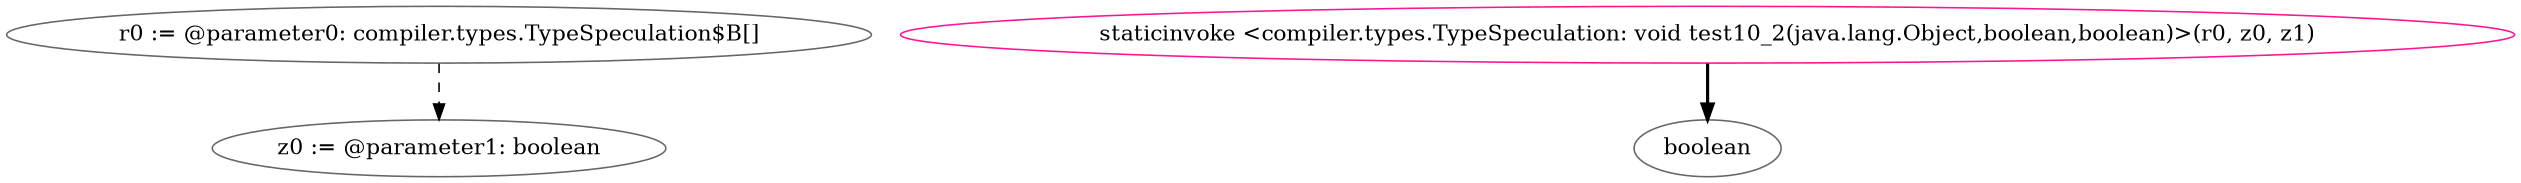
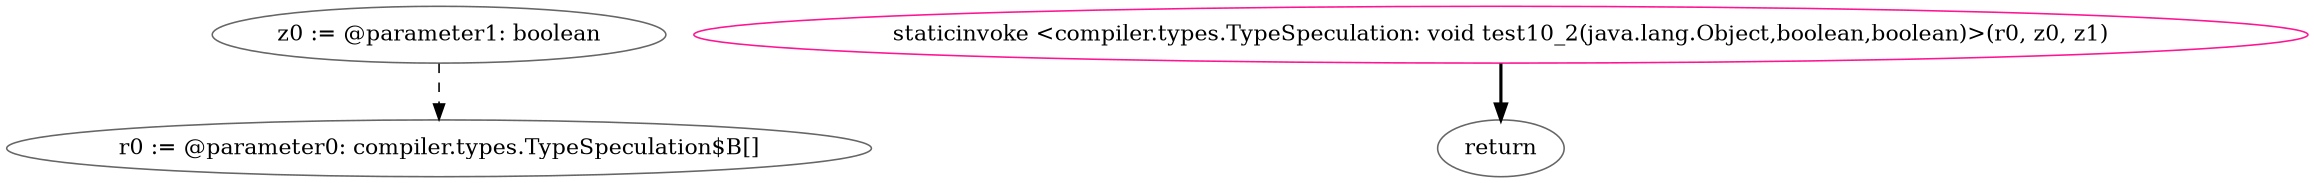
  digraph {
    node [color=gray40]
    "r0 := @parameter0: compiler.types.TypeSpeculation$B[]"
    "z0 := @parameter1: boolean"
    "staticinvoke <compiler.types.TypeSpeculation: void test10_2(java.lang.Object,boolean,boolean)>(r0, z0, z1)" [color=deeppink]
-   return [label=boolean]
-   "r0 := @parameter0: compiler.types.TypeSpeculation$B[]" -> "z0 := @parameter1: boolean" [style=dashed]
+   return
+   "z0 := @parameter1: boolean" -> "r0 := @parameter0: compiler.types.TypeSpeculation$B[]" [style=dashed]
    "staticinvoke <compiler.types.TypeSpeculation: void test10_2(java.lang.Object,boolean,boolean)>(r0, z0, z1)" -> return [style=bold]
  }
